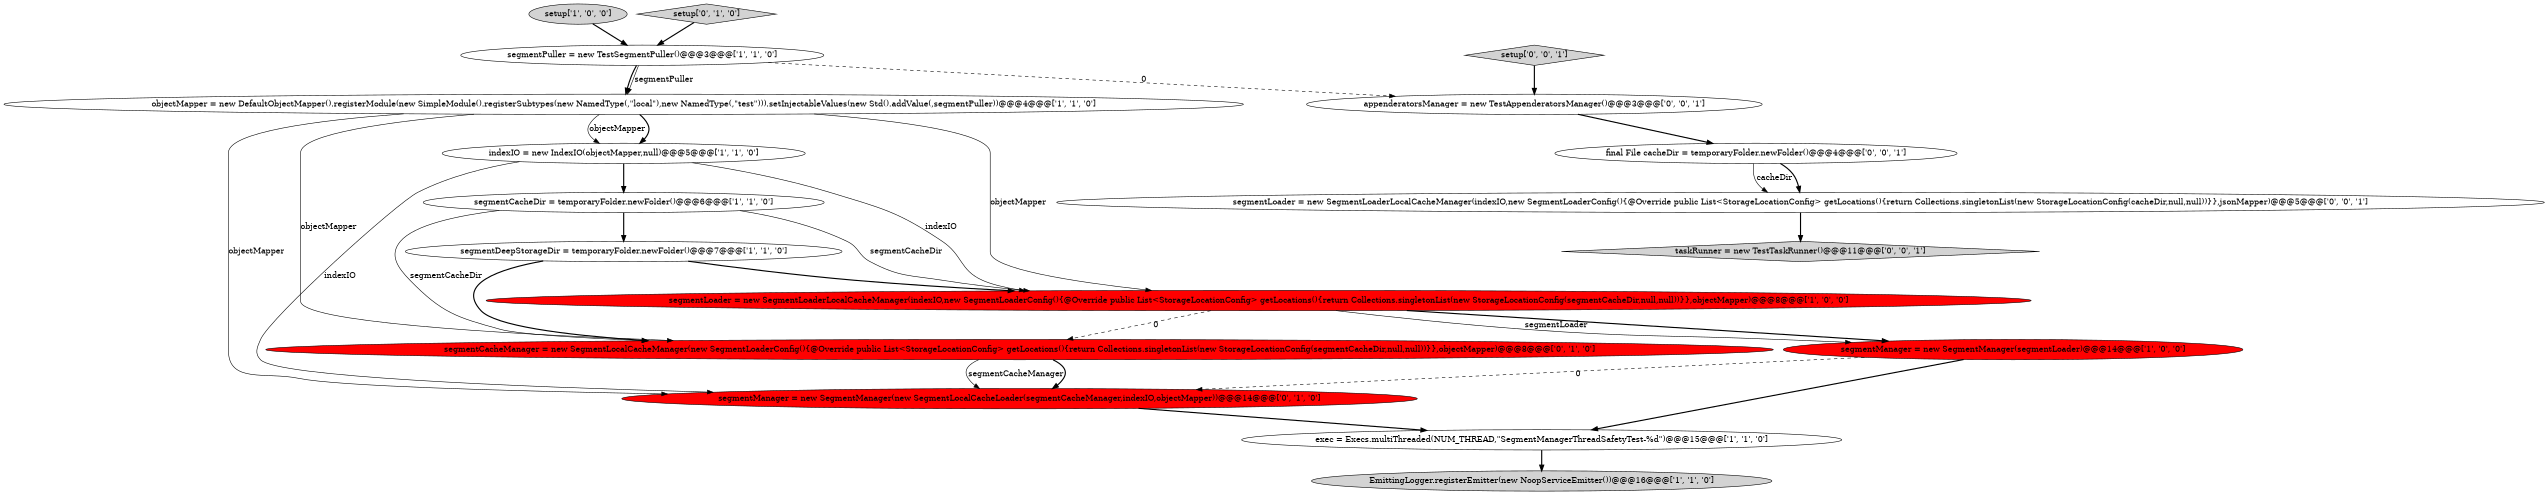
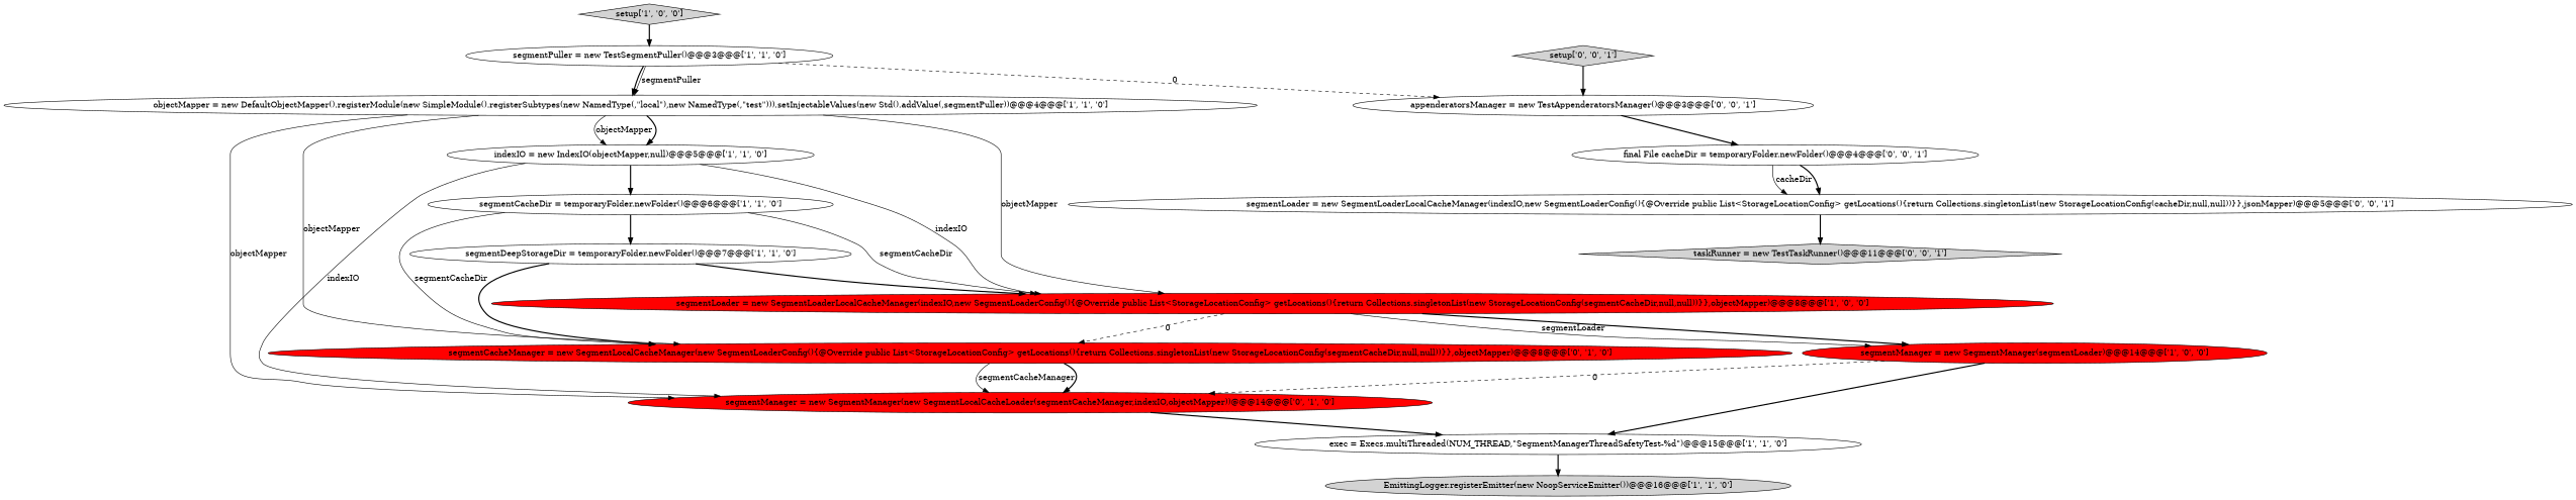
  digraph {
    node [fillcolor=white shape=ellipse style=filled]
    edge [style=bold]
-   n1 [fillcolor=lightgray label="setup['1', '0', '0']"]
+   n1 [fillcolor=lightgray label="setup['1', '0', '0']" shape=diamond]
    n2 [label="segmentPuller = new TestSegmentPuller()@@@3@@@['1', '1', '0']"]
    n3 [label="appenderatorsManager = new TestAppenderatorsManager()@@@3@@@['0', '0', '1']"]
    n4 [label="objectMapper = new DefaultObjectMapper().registerModule(new SimpleModule().registerSubtypes(new NamedType(,\"local\"),new NamedType(,\"test\"))).setInjectableValues(new Std().addValue(,segmentPuller))@@@4@@@['1', '1', '0']"]
    n5 [label="final File cacheDir = temporaryFolder.newFolder()@@@4@@@['0', '0', '1']"]
    n6 [label="segmentLoader = new SegmentLoaderLocalCacheManager(indexIO,new SegmentLoaderConfig(){@Override public List<StorageLocationConfig> getLocations(){return Collections.singletonList(new StorageLocationConfig(cacheDir,null,null))}},jsonMapper)@@@5@@@['0', '0', '1']"]
    n7 [fillcolor=lightgray label="taskRunner = new TestTaskRunner()@@@11@@@['0', '0', '1']" shape=diamond]
    n8 [label="segmentDeepStorageDir = temporaryFolder.newFolder()@@@7@@@['1', '1', '0']"]
    n9 [fillcolor=red label="segmentLoader = new SegmentLoaderLocalCacheManager(indexIO,new SegmentLoaderConfig(){@Override public List<StorageLocationConfig> getLocations(){return Collections.singletonList(new StorageLocationConfig(segmentCacheDir,null,null))}},objectMapper)@@@8@@@['1', '0', '0']"]
    n10 [fillcolor=red label="segmentCacheManager = new SegmentLocalCacheManager(new SegmentLoaderConfig(){@Override public List<StorageLocationConfig> getLocations(){return Collections.singletonList(new StorageLocationConfig(segmentCacheDir,null,null))}},objectMapper)@@@8@@@['0', '1', '0']"]
    n11 [fillcolor=red label="segmentManager = new SegmentManager(segmentLoader)@@@14@@@['1', '0', '0']"]
    n12 [fillcolor=red label="segmentManager = new SegmentManager(new SegmentLocalCacheLoader(segmentCacheManager,indexIO,objectMapper))@@@14@@@['0', '1', '0']"]
    n13 [fillcolor=lightgray label="setup['0', '0', '1']" shape=diamond]
-   n14 [fillcolor=lightgray label="setup['0', '1', '0']" shape=diamond]
    n15 [fillcolor=lightgray label="EmittingLogger.registerEmitter(new NoopServiceEmitter())@@@16@@@['1', '1', '0']"]
    n16 [label="exec = Execs.multiThreaded(NUM_THREAD,\"SegmentManagerThreadSafetyTest-%d\")@@@15@@@['1', '1', '0']"]
    n17 [label="indexIO = new IndexIO(objectMapper,null)@@@5@@@['1', '1', '0']"]
    n18 [label="segmentCacheDir = temporaryFolder.newFolder()@@@6@@@['1', '1', '0']"]
    n1 -> n2
    n2 -> n3 [label=0 style=dashed]
    n2 -> n4
    n2 -> n4 [label=segmentPuller style=solid]
    n3 -> n5
    n4 -> n9 [label=objectMapper style=solid]
    n4 -> n10 [label=objectMapper style=solid]
    n4 -> n12 [label=objectMapper style=solid]
    n4 -> n17
    n4 -> n17 [label=objectMapper style=solid]
    n5 -> n6 [label=cacheDir style=solid]
    n5 -> n6
    n6 -> n7
    n8 -> n9
    n8 -> n10
    n9 -> n10 [label=0 style=dashed]
    n9 -> n11
    n9 -> n11 [label=segmentLoader style=solid]
    n10 -> n12 [label=segmentCacheManager style=solid]
    n10 -> n12
    n11 -> n12 [label=0 style=dashed]
    n11 -> n16
    n12 -> n16
    n13 -> n3
-   n14 -> n2
    n16 -> n15
    n17 -> n9 [label=indexIO style=solid]
    n17 -> n12 [label=indexIO style=solid]
    n17 -> n18
    n18 -> n8
    n18 -> n9 [label=segmentCacheDir style=solid]
    n18 -> n10 [label=segmentCacheDir style=solid]
  }
